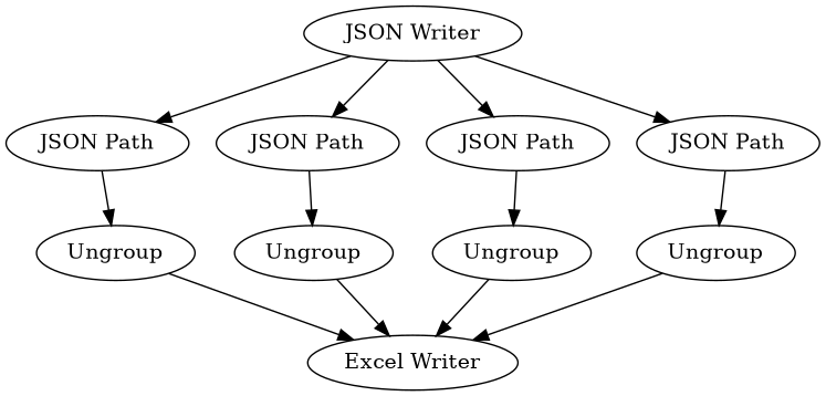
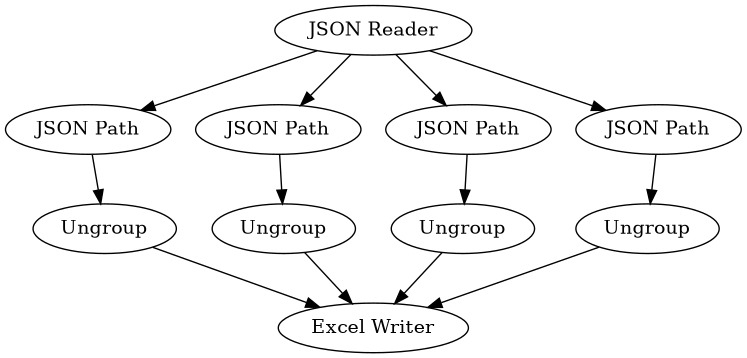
  digraph {
    rankdir=TB
    n1 [label=Ungroup]
    n2 [label="Excel Writer"]
-   n3 [label="JSON Writer"]
+   n3 [label="JSON Reader"]
    n4 [label="JSON Path"]
    n5 [label="JSON Path"]
    n6 [label="JSON Path"]
    n7 [label="JSON Path"]
    n8 [label=Ungroup]
    n9 [label=Ungroup]
    n10 [label=Ungroup]
    n1 -> n2
    n3 -> n4
    n3 -> n5
    n3 -> n6
    n3 -> n7
    n4 -> n1
    n5 -> n8
    n6 -> n10
    n7 -> n9
    n8 -> n2
    n9 -> n2
    n10 -> n2
  }
